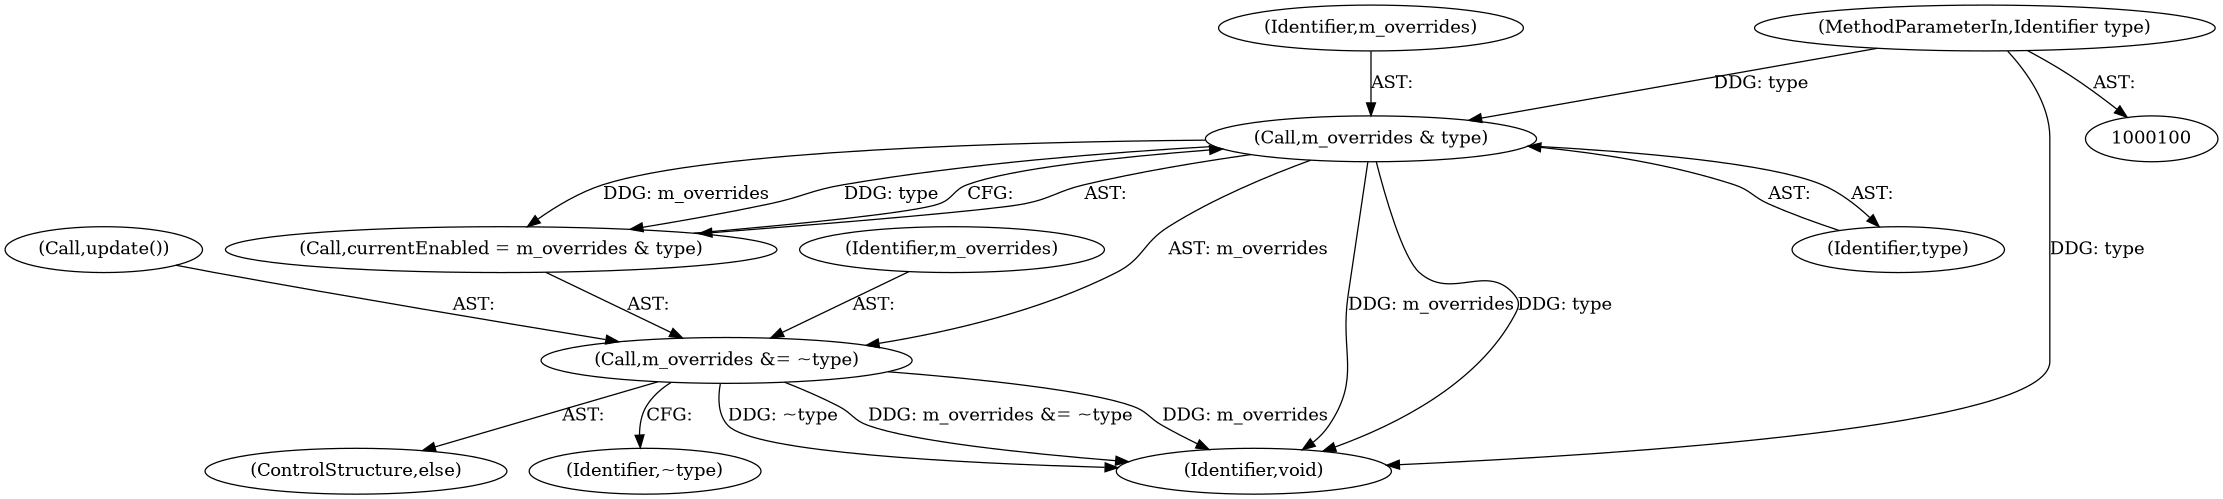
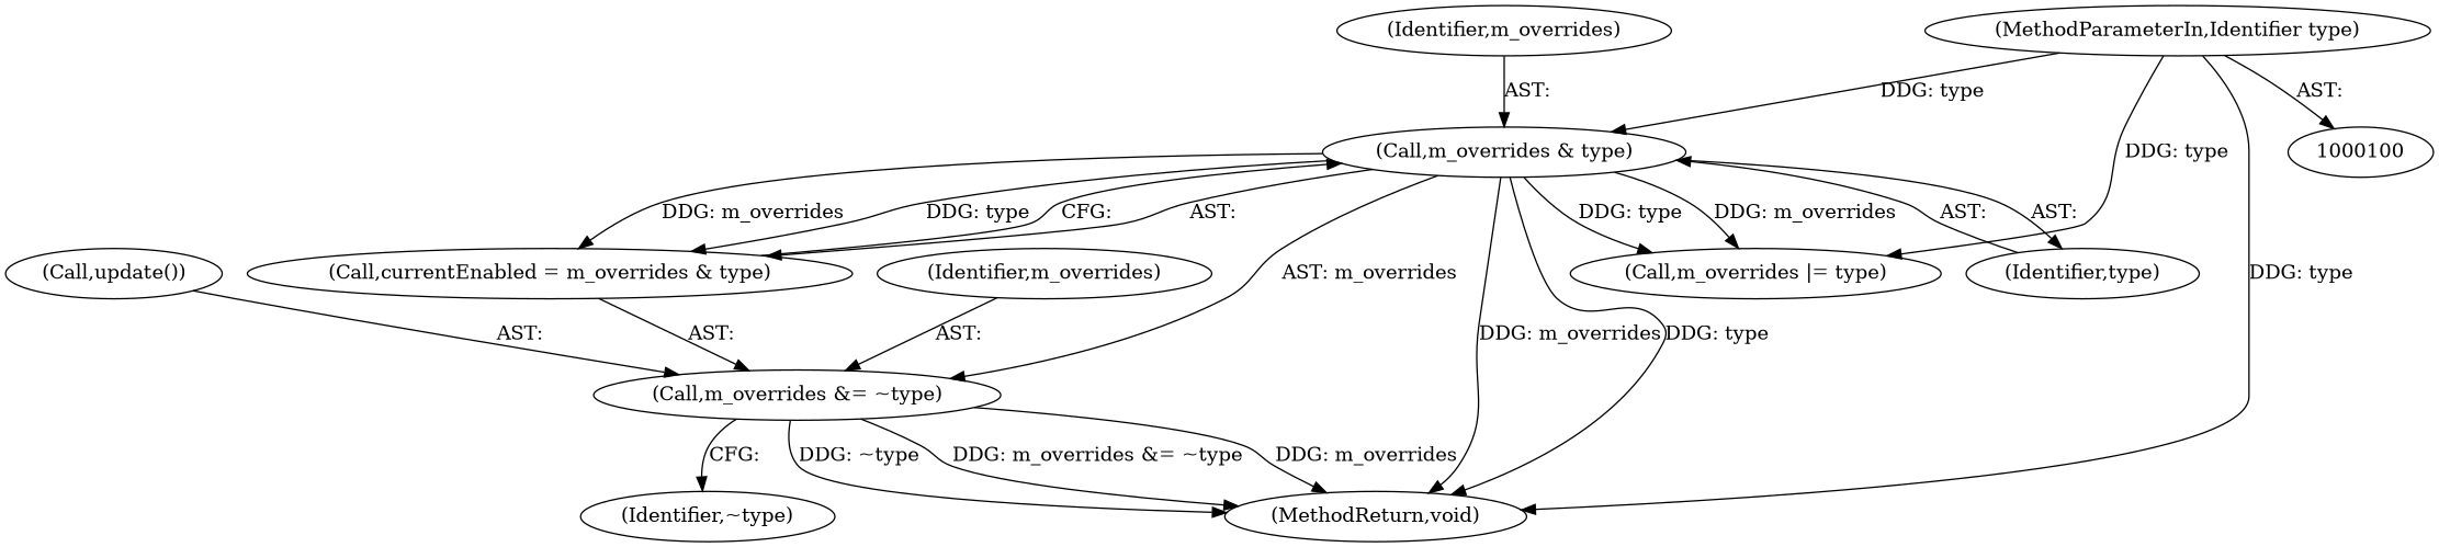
  digraph {
    n1 [label="(Call,m_overrides &= ~type)"]
-   n2 [label="(ControlStructure,else)"]
-   n3 [label="(Identifier,void)"]
+   n3 [label="(MethodReturn,void)"]
    n4 [label="(Identifier,~type)"]
    n5 [label="(Call,m_overrides & type)"]
    n6 [label="(Call,currentEnabled = m_overrides & type)"]
+   n7 [label="(Call,m_overrides |= type)"]
    n8 [label="(Identifier,type)"]
    n9 [label="(MethodParameterIn,Identifier type)"]
    1000100
    n11 [label="(Identifier,m_overrides)"]
    n12 [label="(Identifier,m_overrides)"]
    n13 [label="(Call,update())"]
-   n1 -> n2 [label="AST: "]
    n1 -> n3 [label="DDG: ~type"]
    n1 -> n3 [label="DDG: m_overrides &= ~type"]
    n1 -> n3 [label="DDG: m_overrides"]
    n1 -> n4 [label="CFG: "]
    n5 -> n1 [label="AST: m_overrides"]
    n5 -> n3 [label="DDG: m_overrides"]
    n5 -> n3 [label="DDG: type"]
    n5 -> n6 [label="AST: "]
    n5 -> n6 [label="DDG: m_overrides"]
    n5 -> n6 [label="DDG: type"]
+   n5 -> n7 [label="DDG: m_overrides"]
+   n5 -> n7 [label="DDG: type"]
    n5 -> n8 [label="AST: "]
    n6 -> n1 [label="AST: "]
    n6 -> n5 [label="CFG: "]
    n8 -> n5 [label="AST: "]
    n9 -> n3 [label="DDG: type"]
    n9 -> n5 [label="DDG: type"]
+   n9 -> n7 [label="DDG: type"]
    n9 -> 1000100 [label="AST: "]
    n11 -> n5 [label="AST: "]
    n12 -> n1 [label="AST: "]
    n13 -> n1 [label="AST: "]
  }
